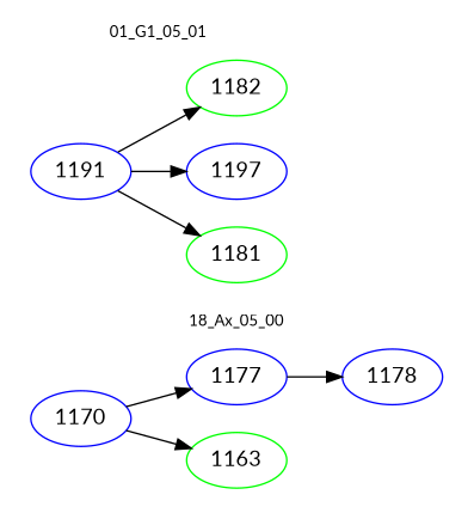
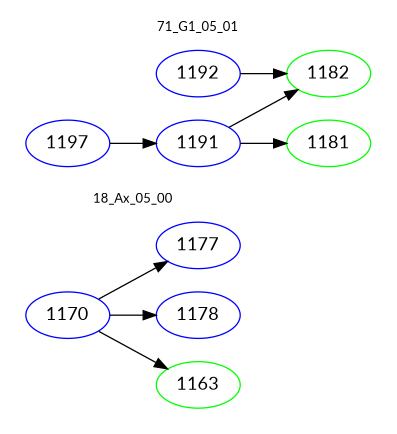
  digraph {
    fontname=Lato
    rankdir=LR
    node [color=blue fontname=Lato]
    edge [color=black fontname=Lato]
    n1 [label=1170]
    n2 [color=green label=1163]
    n3 [label=1178]
    n4 [label=1177]
    n5 [label=1191]
    n6 [color=green label=1181]
+   n7 [label=1192]
    n8 [label=1197]
    n9 [color=green label=1182]
    subgraph cluster_1 {
      color=white
      fontsize=10
      label="18_Ax_05_00"
      n1
      n2
      n3
      n4
    }
    subgraph cluster_2 {
      color=white
      fontsize=10
-     label="01_G1_05_01"
+     label="71_G1_05_01"
      n5
      n6
+     n7
      n8
      n9
    }
    n1 -> n2
-   n4 -> n3
+   n1 -> n3
    n1 -> n4
    n5 -> n6
-   n5 -> n8
+   n8 -> n5
    n5 -> n9
+   n7 -> n9
  }
